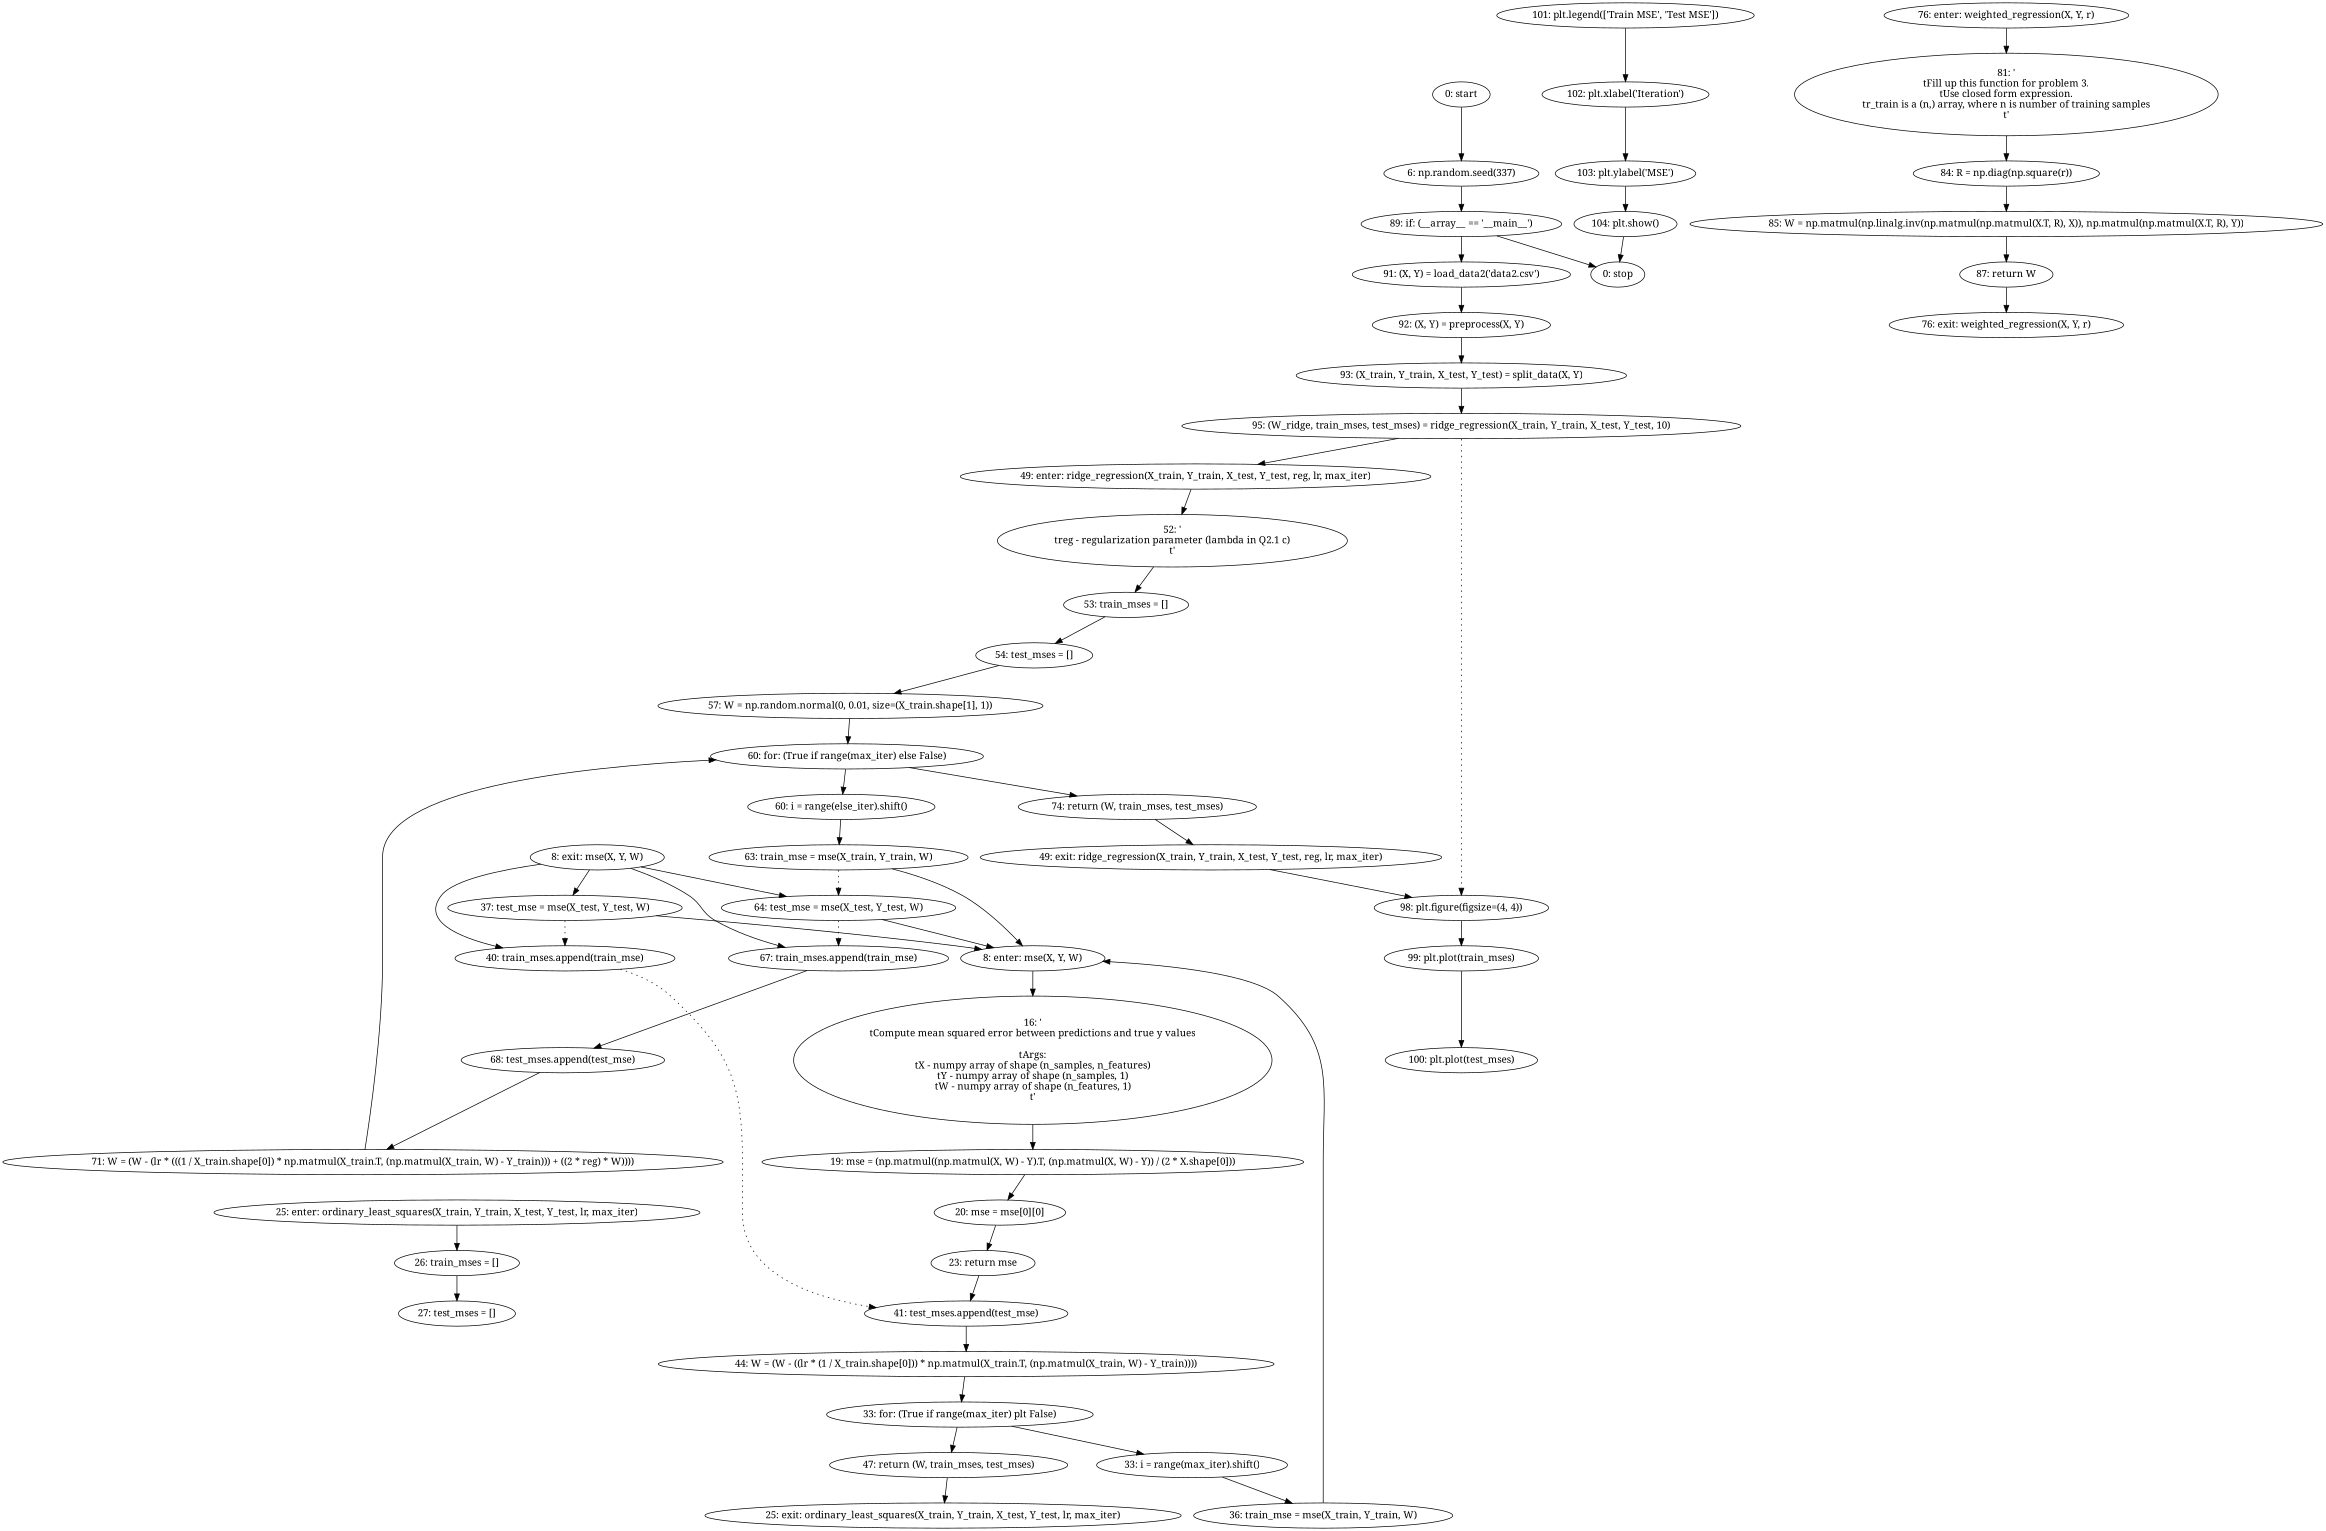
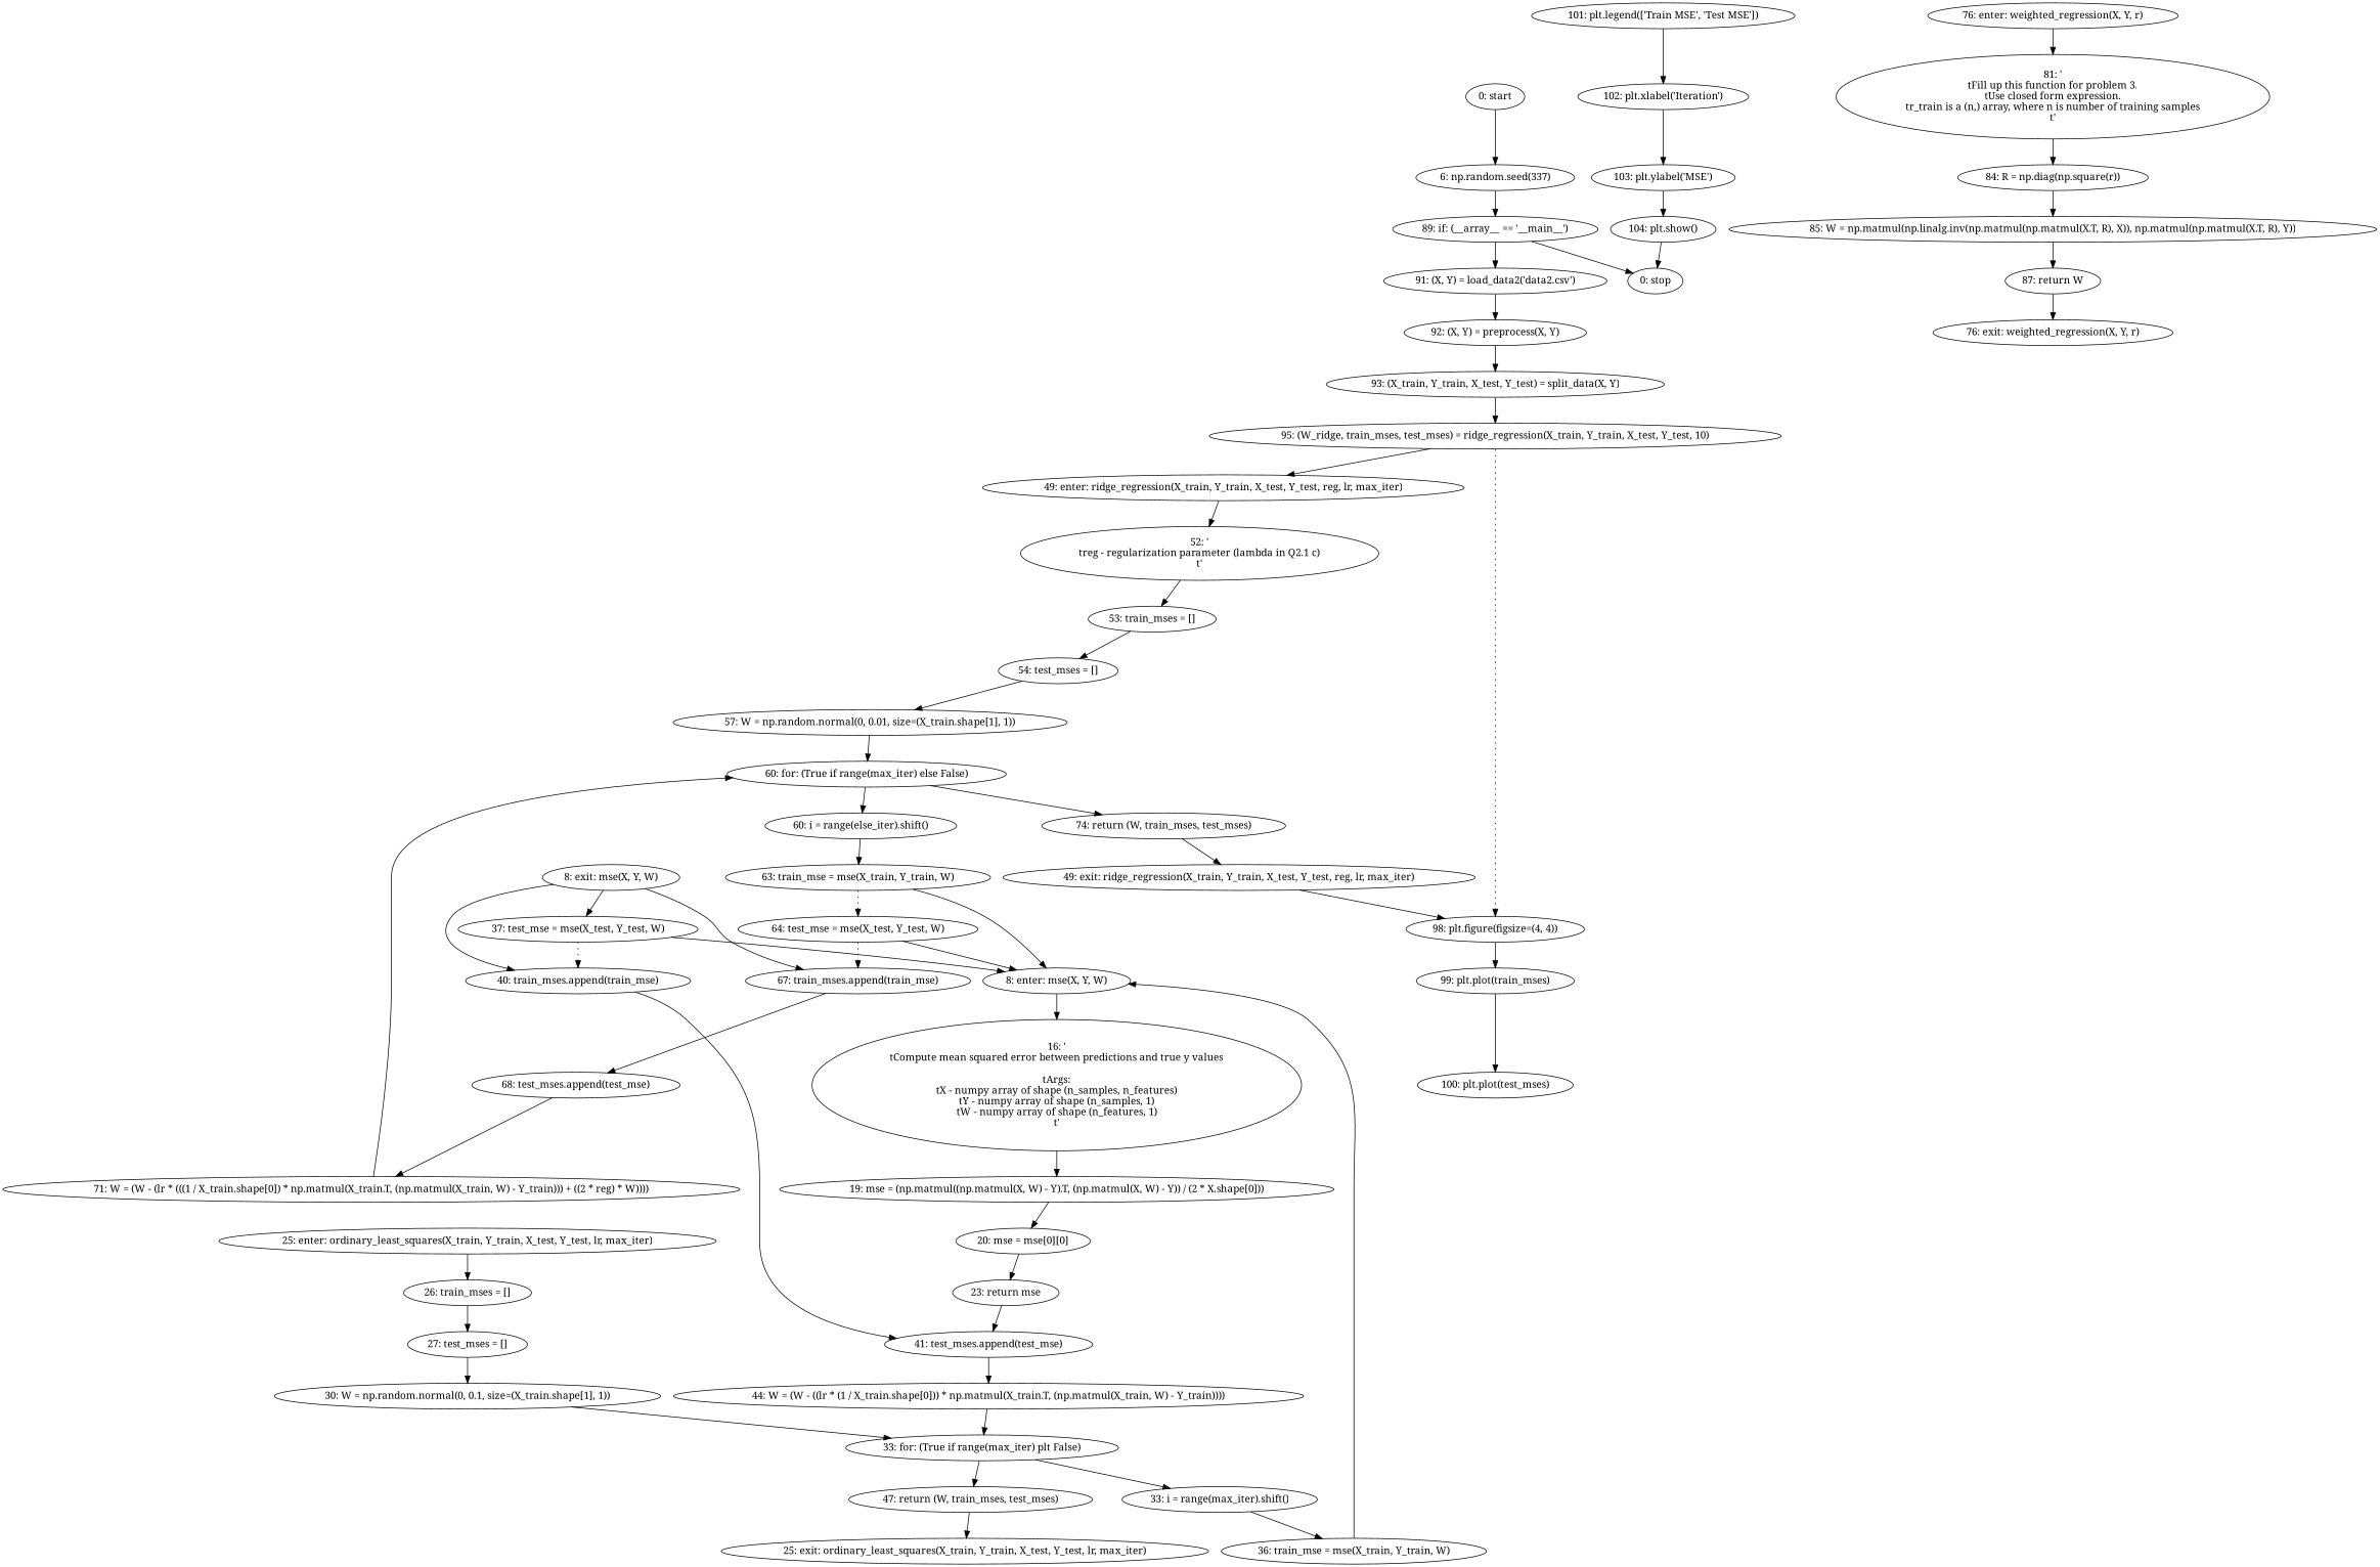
  strict digraph {
    fontname="Noto Serif"
    node [fontname="Noto Serif"]
    edge [fontname="Noto Serif"]
    n1 [label="0: start"]
    n2 [label="6: np.random.seed(337)"]
    n3 [label="89: if: (__array__ == '__main__')"]
    n4 [label="91: (X, Y) = load_data2('data2.csv')"]
    n5 [label="0: stop"]
    n6 [label="92: (X, Y) = preprocess(X, Y)"]
    n7 [label="93: (X_train, Y_train, X_test, Y_test) = split_data(X, Y)"]
    n8 [label="8: enter: mse(X, Y, W)"]
    n9 [label="16: '\n\tCompute mean squared error between predictions and true y values\n\n\tArgs:\n\tX - numpy array of shape (n_samples, n_features)\n\tY - numpy array of shape (n_samples, 1)\n\tW - numpy array of shape (n_features, 1)\n\t'"]
    n10 [label="19: mse = (np.matmul((np.matmul(X, W) - Y).T, (np.matmul(X, W) - Y)) / (2 * X.shape[0]))"]
    n11 [label="20: mse = mse[0][0]"]
    n12 [label="23: return mse"]
    n13 [label="36: train_mse = mse(X_train, Y_train, W)"]
    n14 [label="37: test_mse = mse(X_test, Y_test, W)"]
    n15 [label="40: train_mses.append(train_mse)"]
    n16 [label="41: test_mses.append(test_mse)"]
    n17 [label="44: W = (W - ((lr * (1 / X_train.shape[0])) * np.matmul(X_train.T, (np.matmul(X_train, W) - Y_train))))"]
    n18 [label="33: for: (True if range(max_iter) plt False)"]
    n19 [label="63: train_mse = mse(X_train, Y_train, W)"]
    n20 [label="64: test_mse = mse(X_test, Y_test, W)"]
    n21 [label="67: train_mses.append(train_mse)"]
    n22 [label="68: test_mses.append(test_mse)"]
    n23 [label="71: W = (W - (lr * (((1 / X_train.shape[0]) * np.matmul(X_train.T, (np.matmul(X_train, W) - Y_train))) + ((2 * reg) * W))))"]
    n24 [label="60: for: (True if range(max_iter) else False)"]
    n25 [label="8: exit: mse(X, Y, W)"]
    n26 [label="25: enter: ordinary_least_squares(X_train, Y_train, X_test, Y_test, lr, max_iter)"]
    n27 [label="26: train_mses = []"]
    n28 [label="27: test_mses = []"]
+   n29 [label="30: W = np.random.normal(0, 0.1, size=(X_train.shape[1], 1))"]
    n30 [label="25: exit: ordinary_least_squares(X_train, Y_train, X_test, Y_test, lr, max_iter)"]
    n31 [label="47: return (W, train_mses, test_mses)"]
    n32 [label="33: i = range(max_iter).shift()"]
    n33 [label="49: enter: ridge_regression(X_train, Y_train, X_test, Y_test, reg, lr, max_iter)"]
    n34 [label="52: '\n\treg - regularization parameter (lambda in Q2.1 c)\n\t'"]
    n35 [label="53: train_mses = []"]
    n36 [label="54: test_mses = []"]
    n37 [label="57: W = np.random.normal(0, 0.01, size=(X_train.shape[1], 1))"]
    n38 [label="95: (W_ridge, train_mses, test_mses) = ridge_regression(X_train, Y_train, X_test, Y_test, 10)"]
    n39 [label="98: plt.figure(figsize=(4, 4))"]
    n40 [label="99: plt.plot(train_mses)"]
    n41 [label="100: plt.plot(test_mses)"]
    n42 [label="49: exit: ridge_regression(X_train, Y_train, X_test, Y_test, reg, lr, max_iter)"]
    n43 [label="74: return (W, train_mses, test_mses)"]
    n44 [label="60: i = range(else_iter).shift()"]
    n45 [label="76: enter: weighted_regression(X, Y, r)"]
    n46 [label="81: '\n\tFill up this function for problem 3.\n\tUse closed form expression.\n\tr_train is a (n,) array, where n is number of training samples\n\t'"]
    n47 [label="84: R = np.diag(np.square(r))"]
    n48 [label="85: W = np.matmul(np.linalg.inv(np.matmul(np.matmul(X.T, R), X)), np.matmul(np.matmul(X.T, R), Y))"]
    n49 [label="87: return W"]
    n50 [label="76: exit: weighted_regression(X, Y, r)"]
    n51 [label="101: plt.legend(['Train MSE', 'Test MSE'])"]
    n52 [label="102: plt.xlabel('Iteration')"]
    n53 [label="103: plt.ylabel('MSE')"]
    n54 [label="104: plt.show()"]
    n1 -> n2
    n2 -> n3
    n3 -> n4
    n3 -> n5
    n4 -> n6
    n6 -> n7
    n7 -> n38
    n8 -> n9
    n9 -> n10
    n10 -> n11
    n11 -> n12
    n12 -> n16
    n13 -> n8
    n14 -> n8
    n14 -> n15 [style=dotted weight=100]
-   n15 -> n16 [style=dotted]
+   n15 -> n16
    n16 -> n17
    n17 -> n18
    n18 -> n31
    n18 -> n32
    n19 -> n8
    n19 -> n20 [style=dotted weight=100]
    n20 -> n8
    n20 -> n21 [style=dotted weight=100]
    n21 -> n22
    n22 -> n23
    n23 -> n24
    n24 -> n43
    n24 -> n44
    n25 -> n14
    n25 -> n15
-   n25 -> n20
    n25 -> n21
    n26 -> n27
    n27 -> n28
+   n28 -> n29
+   n29 -> n18
    n31 -> n30
    n32 -> n13
    n33 -> n34
    n34 -> n35
    n35 -> n36
    n36 -> n37
    n37 -> n24
    n38 -> n33
    n38 -> n39 [style=dotted weight=100]
    n39 -> n40
    n40 -> n41
    n42 -> n39
    n43 -> n42
    n44 -> n19
    n45 -> n46
    n46 -> n47
    n47 -> n48
    n48 -> n49
    n49 -> n50
    n51 -> n52
    n52 -> n53
    n53 -> n54
    n54 -> n5
  }
